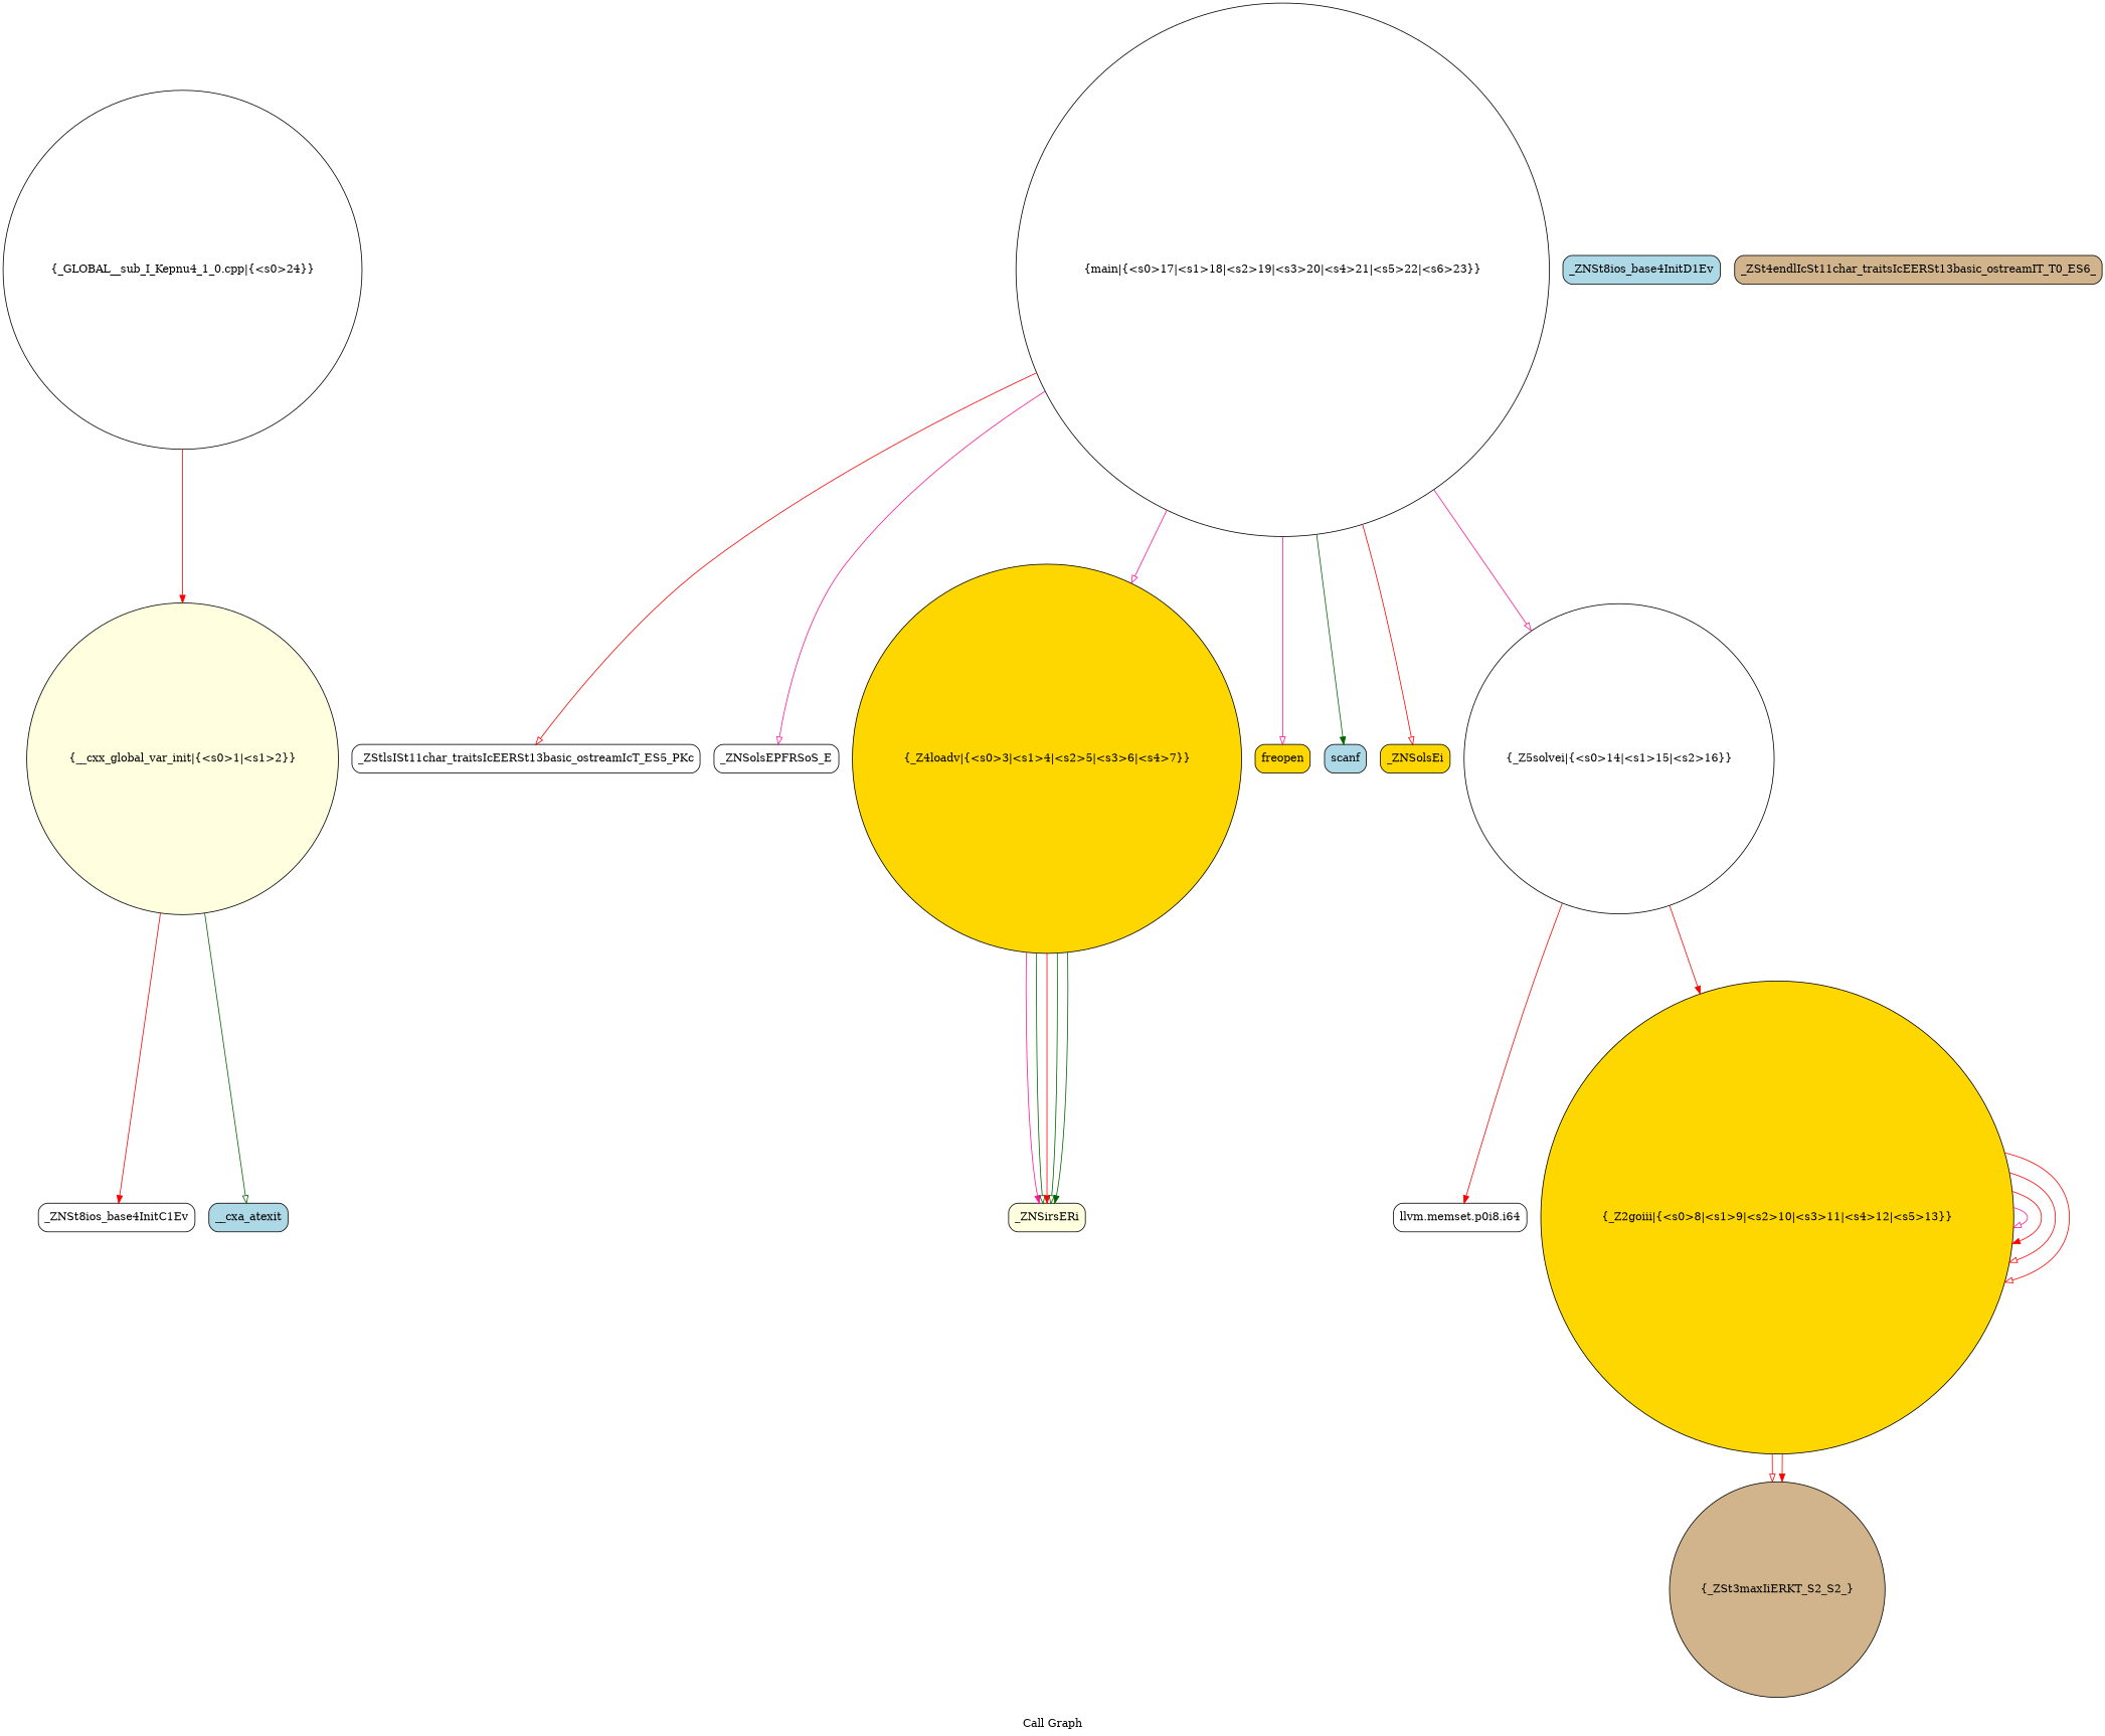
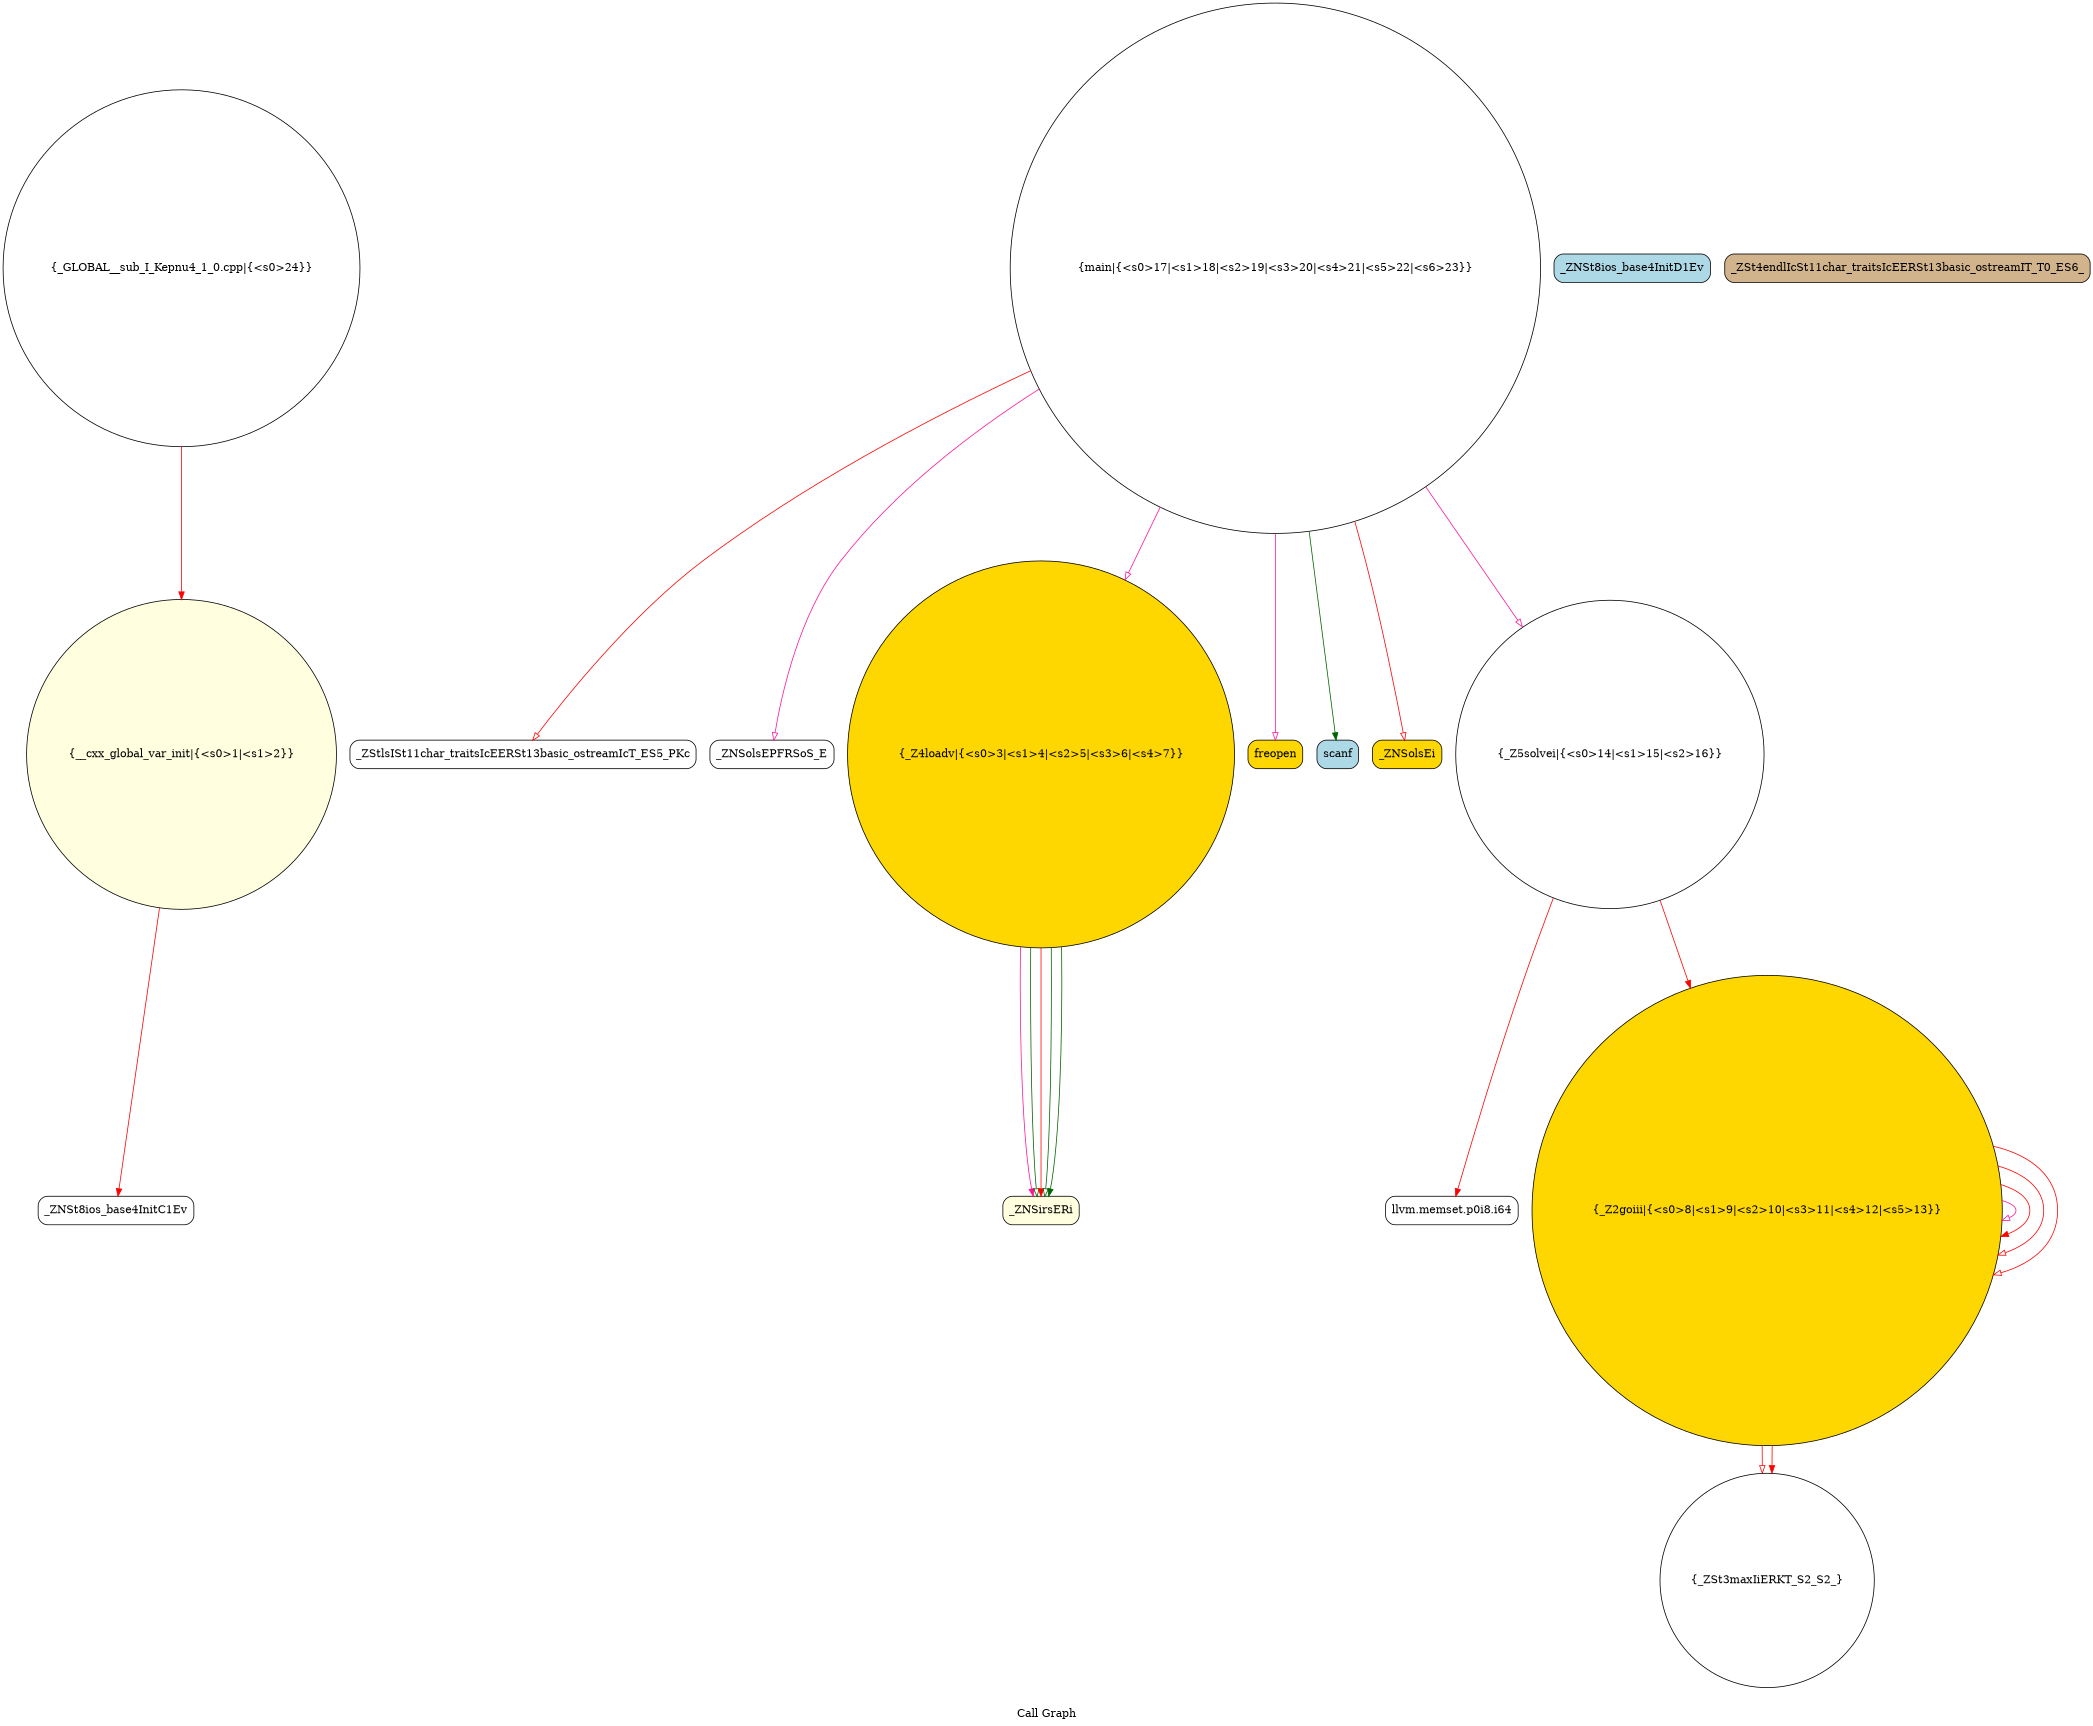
  digraph {
    label="Call Graph"
    node [fillcolor=white shape=Mrecord style=filled]
    edge [arrowhead=onormal color=red tailport=s0]
    n1 [fillcolor=lightyellow label="{__cxx_global_var_init|{<s0>1|<s1>2}}" shape=circle]
    n2 [label="{_ZNSt8ios_base4InitC1Ev}"]
-   n3 [fillcolor=lightblue label="{__cxa_atexit}"]
-   n4 [fillcolor=tan label="{_ZSt3maxIiERKT_S2_S2_}" shape=circle]
+   n4 [label="{_ZSt3maxIiERKT_S2_S2_}" shape=circle]
    n5 [label="{_ZStlsISt11char_traitsIcEERSt13basic_ostreamIcT_ES5_PKc}"]
    n6 [fillcolor=lightblue label="{_ZNSt8ios_base4InitD1Ev}"]
    n7 [label="{llvm.memset.p0i8.i64}"]
    n8 [label="{_ZNSolsEPFRSoS_E}"]
    n9 [fillcolor=gold label="{_Z4loadv|{<s0>3|<s1>4|<s2>5|<s3>6|<s4>7}}" shape=circle]
    n10 [fillcolor=lightyellow label="{_ZNSirsERi}"]
    n11 [label="{main|{<s0>17|<s1>18|<s2>19|<s3>20|<s4>21|<s5>22|<s6>23}}" shape=circle]
    n12 [fillcolor=gold label="{freopen}"]
    n13 [fillcolor=lightblue label="{scanf}"]
    n14 [fillcolor=gold label="{_ZNSolsEi}"]
    n15 [label="{_Z5solvei|{<s0>14|<s1>15|<s2>16}}" shape=circle]
    n16 [fillcolor=gold label="{_Z2goiii|{<s0>8|<s1>9|<s2>10|<s3>11|<s4>12|<s5>13}}" shape=circle]
    n17 [label="{_GLOBAL__sub_I_Kepnu4_1_0.cpp|{<s0>24}}" shape=circle]
    n18 [fillcolor=tan label="{_ZSt4endlIcSt11char_traitsIcEERSt13basic_ostreamIT_T0_ES6_}"]
    n1 -> n2 [arrowhead=normal]
-   n1 -> n3 [color=darkgreen tailport=s1]
    n9 -> n10 [arrowhead=normal color=deeppink]
    n9 -> n10 [color=darkgreen tailport=s1]
    n9 -> n10 [arrowhead=normal tailport=s2]
    n9 -> n10 [color=darkgreen tailport=s3]
    n9 -> n10 [arrowhead=normal color=darkgreen tailport=s4]
    n11 -> n5 [tailport=s2]
    n11 -> n8 [color=deeppink tailport=s4]
    n11 -> n9 [color=deeppink tailport=s5]
    n11 -> n12 [color=deeppink]
    n11 -> n13 [arrowhead=normal color=darkgreen tailport=s1]
    n11 -> n14 [tailport=s3]
    n11 -> n15 [color=deeppink tailport=s6]
    n15 -> n7 [arrowhead=normal]
    n15 -> n16 [arrowhead=normal tailport=s1]
    n16 -> n4 [tailport=s3]
    n16 -> n4 [arrowhead=normal tailport=s5]
    n16 -> n16 [color=deeppink]
    n16 -> n16 [arrowhead=normal tailport=s1]
    n16 -> n16 [tailport=s2]
    n16 -> n16 [tailport=s4]
    n17 -> n1 [arrowhead=normal]
  }
